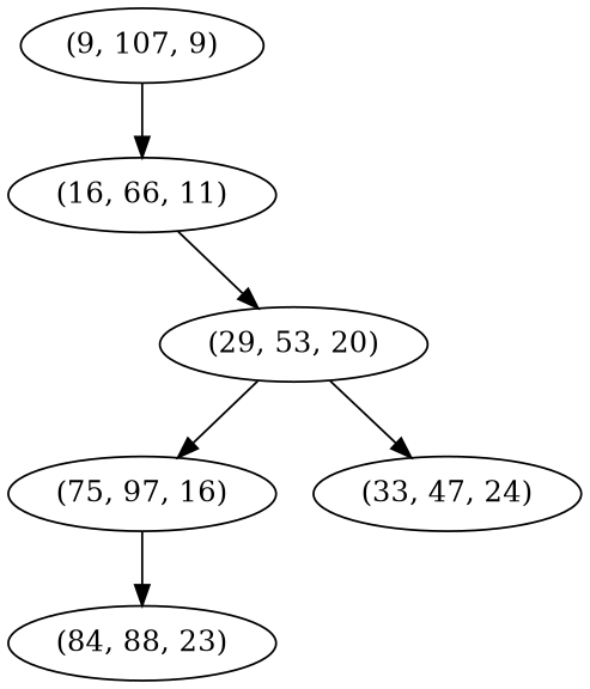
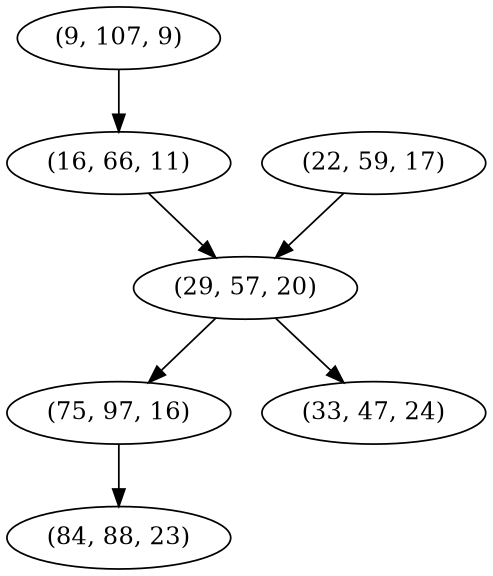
  digraph {
    "(9, 107, 9)"
    "(16, 66, 11)"
-   "(29, 53, 20)"
+   "(29, 53, 20)" [label="(29, 57, 20)"]
    "(75, 97, 16)"
    "(84, 88, 23)"
+   "(22, 59, 17)"
    "(33, 47, 24)"
    "(9, 107, 9)" -> "(16, 66, 11)"
    "(16, 66, 11)" -> "(29, 53, 20)"
    "(29, 53, 20)" -> "(75, 97, 16)"
    "(29, 53, 20)" -> "(33, 47, 24)"
    "(75, 97, 16)" -> "(84, 88, 23)"
+   "(22, 59, 17)" -> "(29, 53, 20)"
  }
